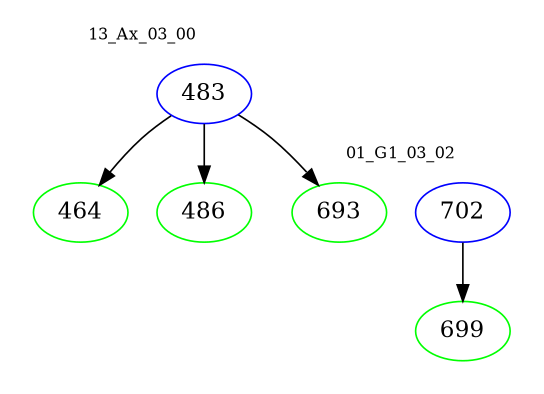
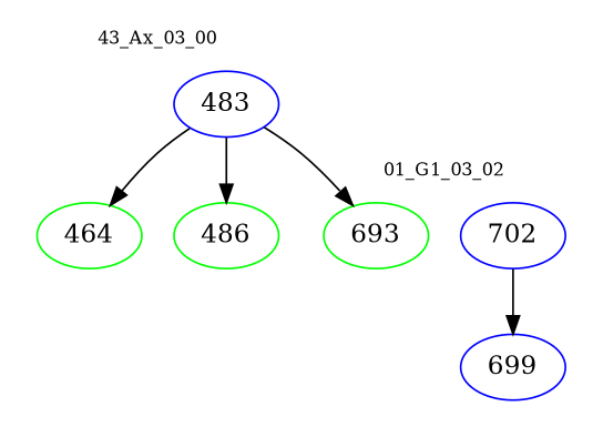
  digraph {
    node [color=green]
    edge [color=black]
    n1 [color=blue label=483]
    n2 [label=464]
    n3 [label=486]
    n4 [color=blue label=702]
    n5 [label=693]
-   n6 [label=699]
+   n6 [color=blue label=699]
    subgraph cluster_1 {
      color=white
      fontsize=10
-     label="13_Ax_03_00"
+     label="43_Ax_03_00"
      n1
      n2
      n3
    }
    subgraph cluster_2 {
      color=white
      fontsize=10
      label="01_G1_03_02"
      n4
      n5
      n6
    }
    n1 -> n2
    n1 -> n3
    n1 -> n5
    n4 -> n6
  }
